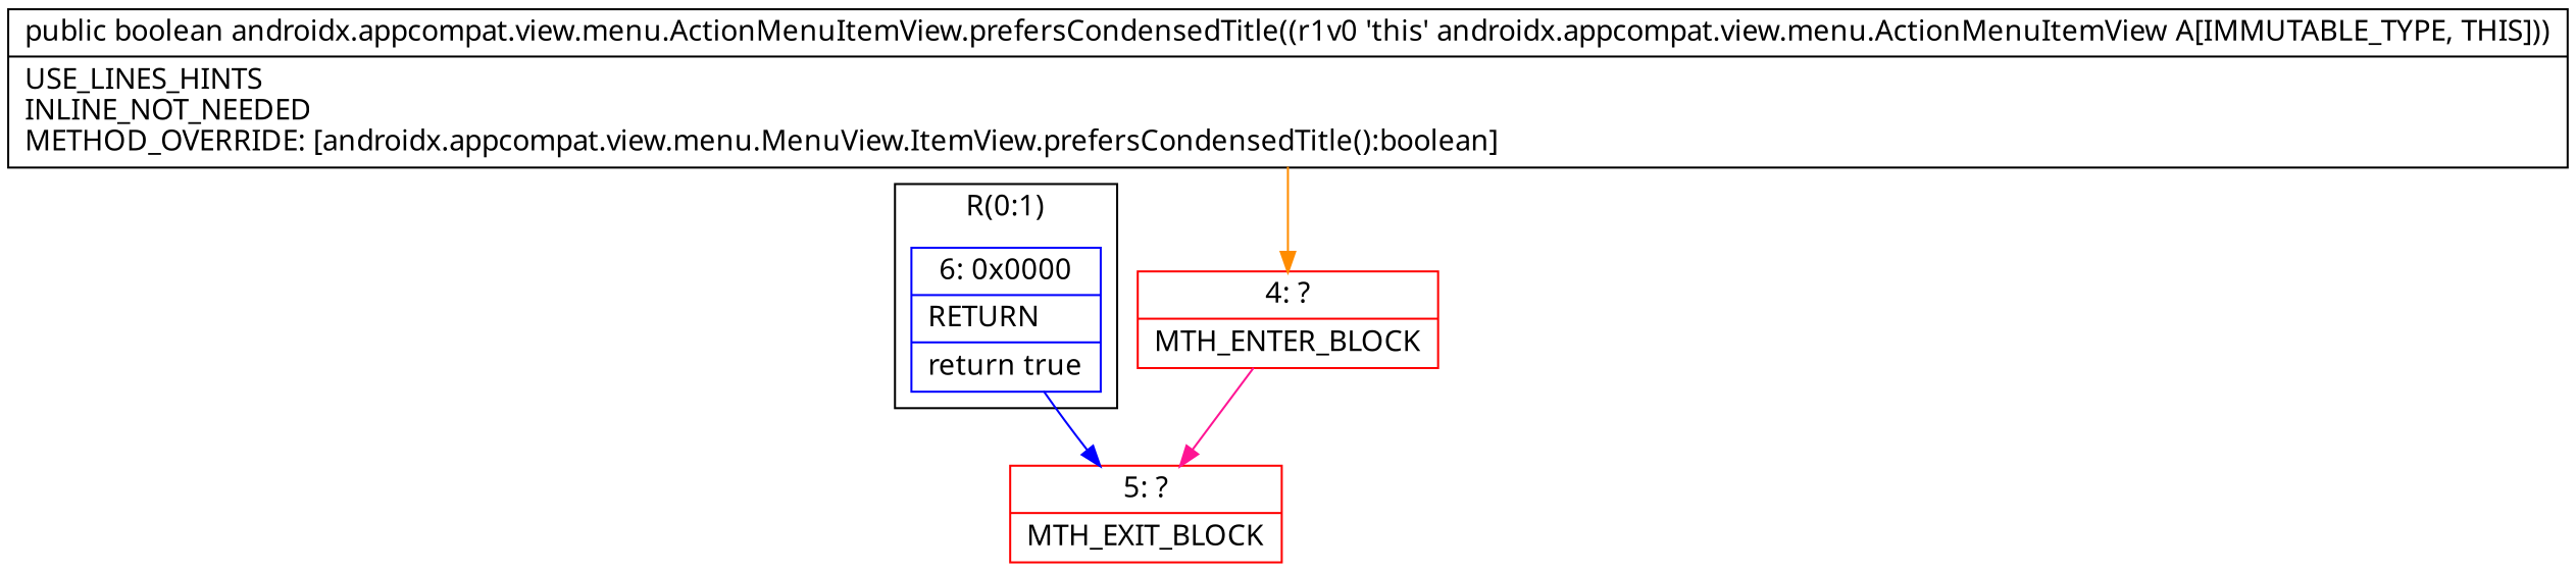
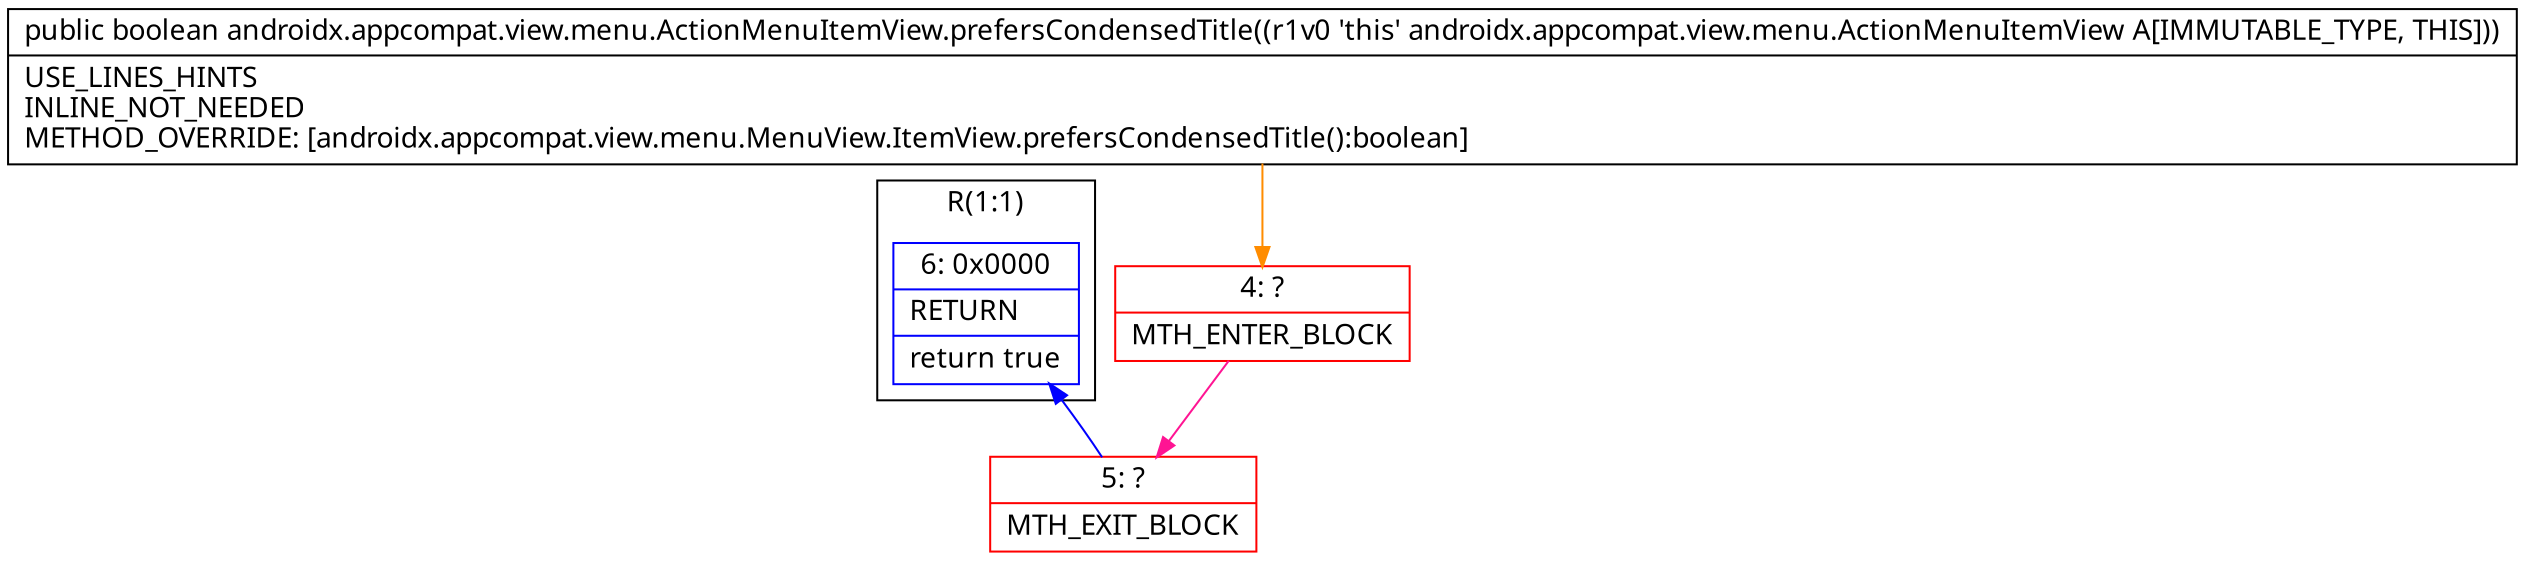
  digraph {
    fontname="Noto Sans"
    node [color=red fontname="Noto Sans" shape=record]
    edge [fontname="Noto Sans"]
    n1 [color=blue label="{6\:\ 0x0000|RETURN\l|return true\l}"]
    n2 [label="{5\:\ ?|MTH_EXIT_BLOCK\l}"]
    n3 [label="{4\:\ ?|MTH_ENTER_BLOCK\l}"]
    n4 [label="{public boolean androidx.appcompat.view.menu.ActionMenuItemView.prefersCondensedTitle((r1v0 'this' androidx.appcompat.view.menu.ActionMenuItemView A[IMMUTABLE_TYPE, THIS]))  | USE_LINES_HINTS\lINLINE_NOT_NEEDED\lMETHOD_OVERRIDE: [androidx.appcompat.view.menu.MenuView.ItemView.prefersCondensedTitle():boolean]\l}" color=""]
    subgraph cluster_1 {
-     label="R(0:1)"
+     label="R(1:1)"
      n1
    }
-   n1 -> n2 [color=blue]
+   n2 -> n1 [color=blue]
    n3 -> n2 [color=deeppink]
    n4 -> n3 [color=darkorange]
  }
